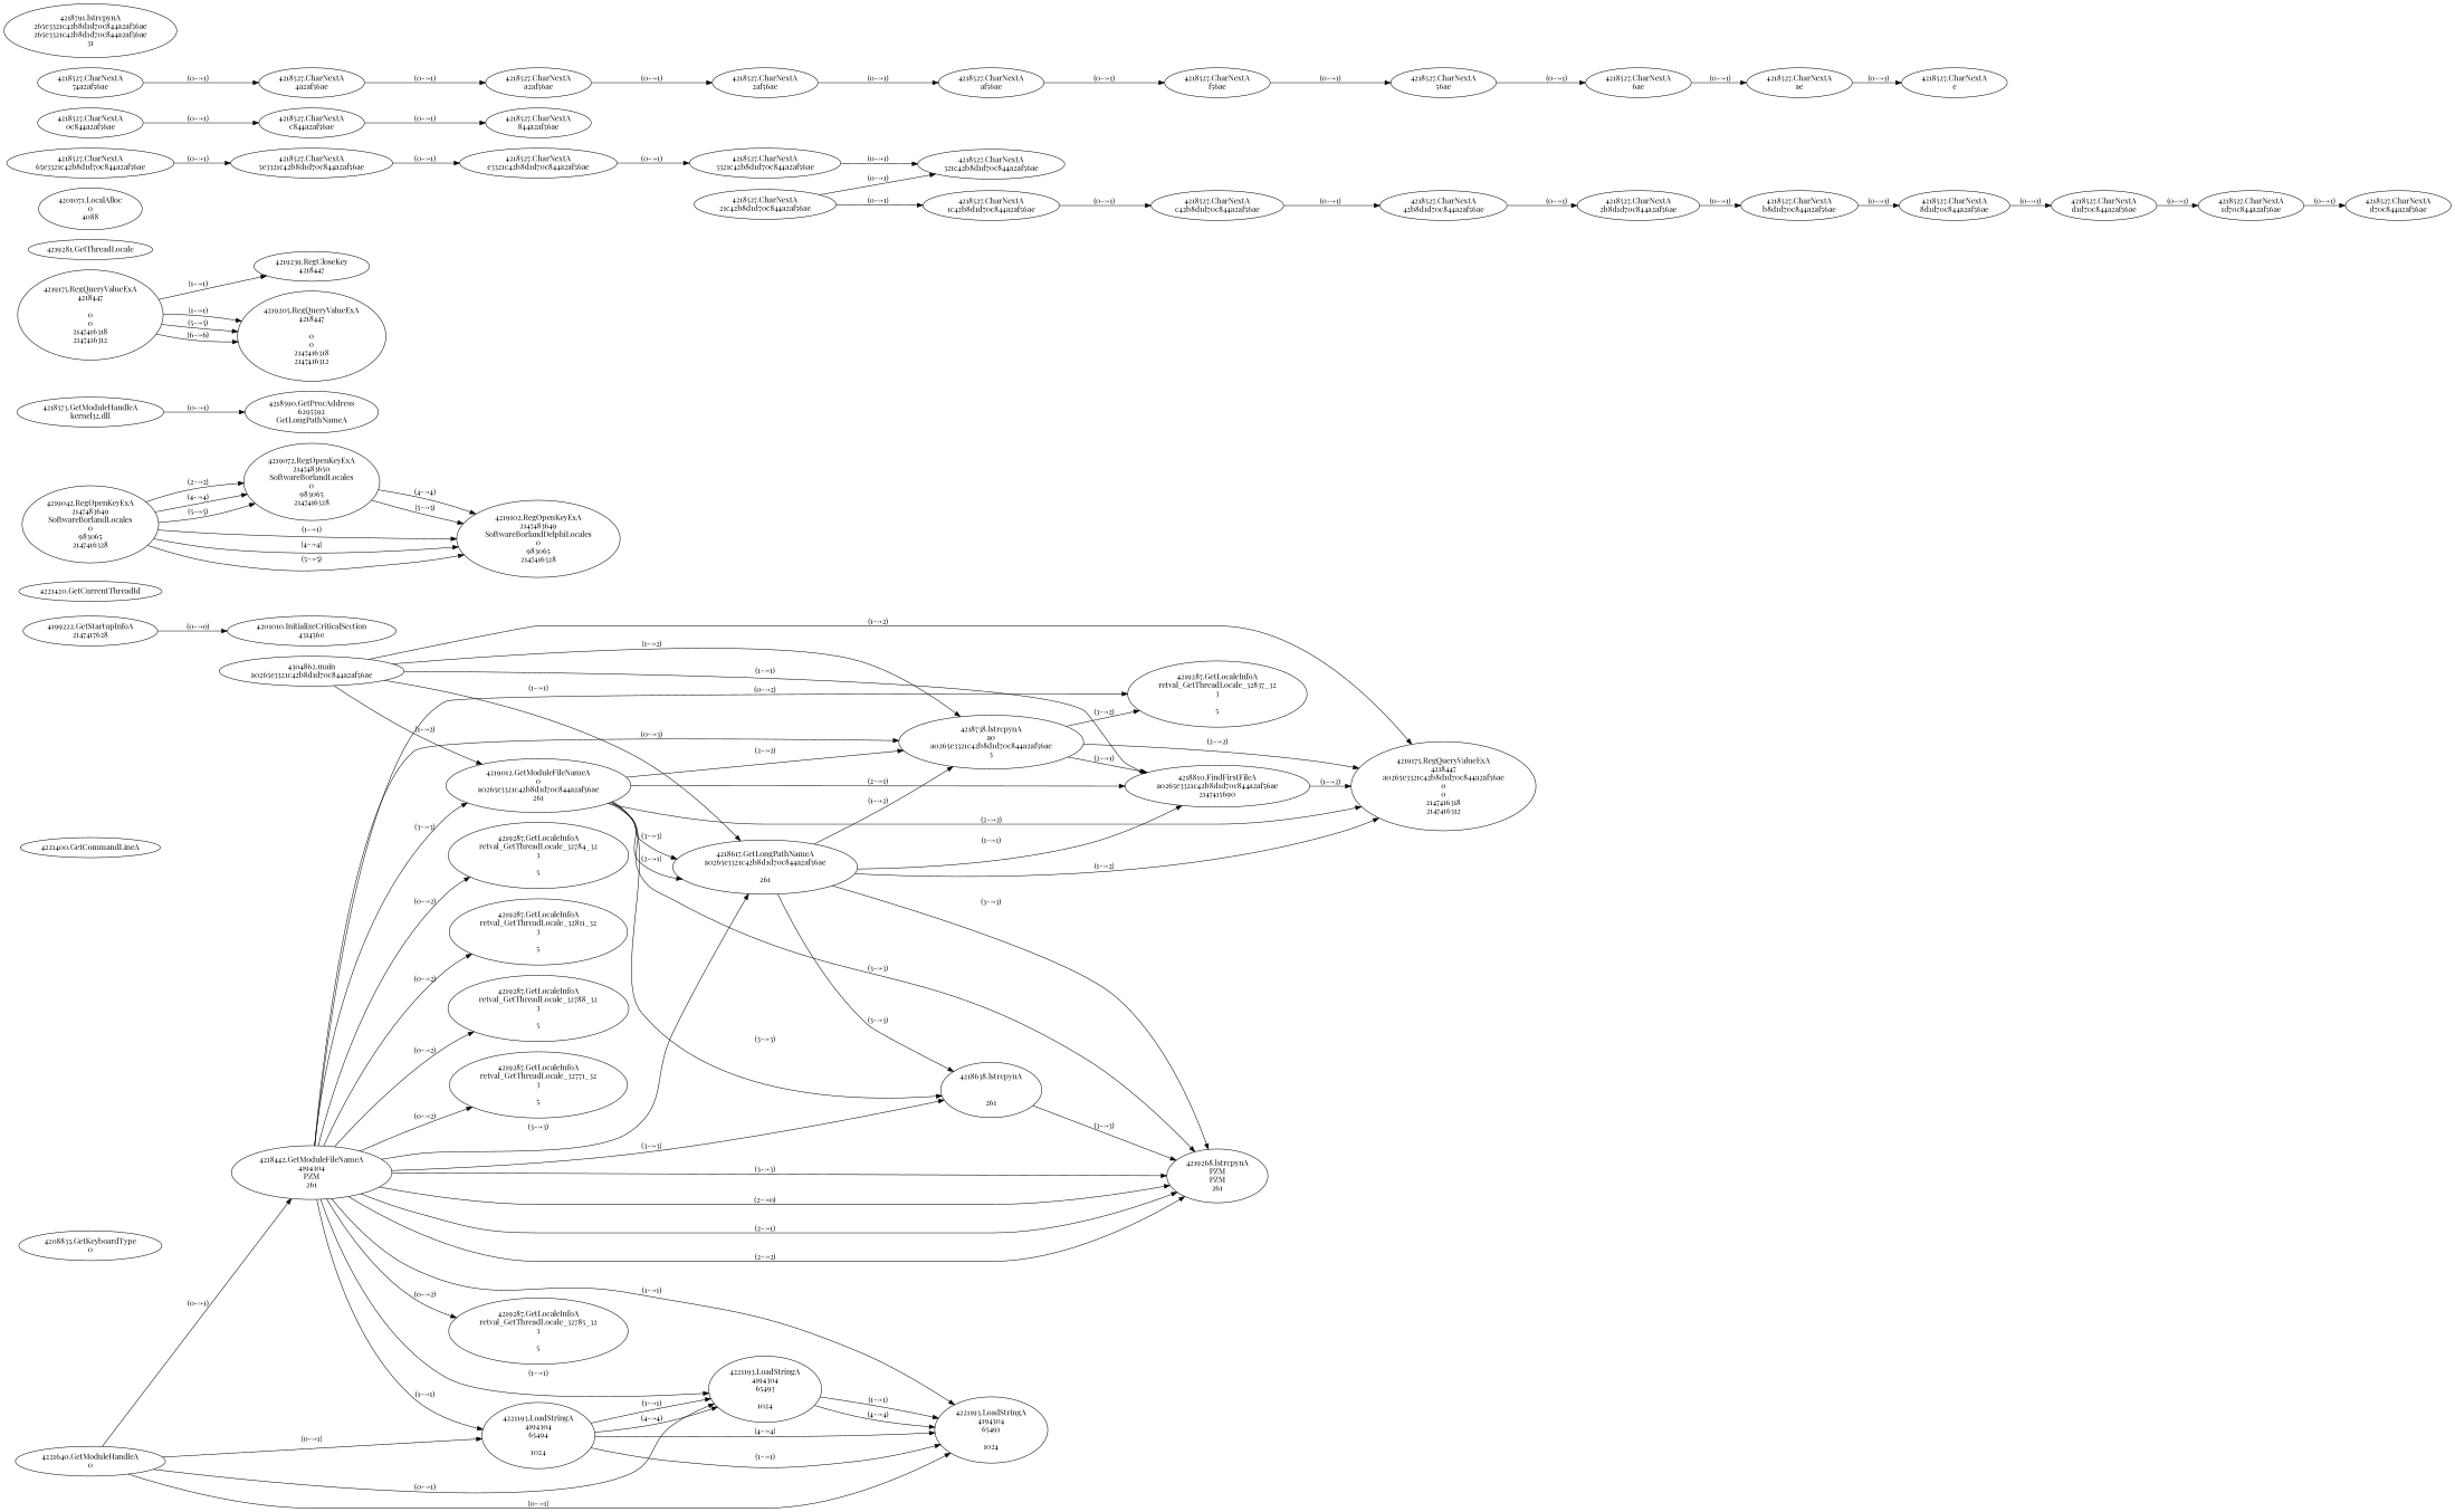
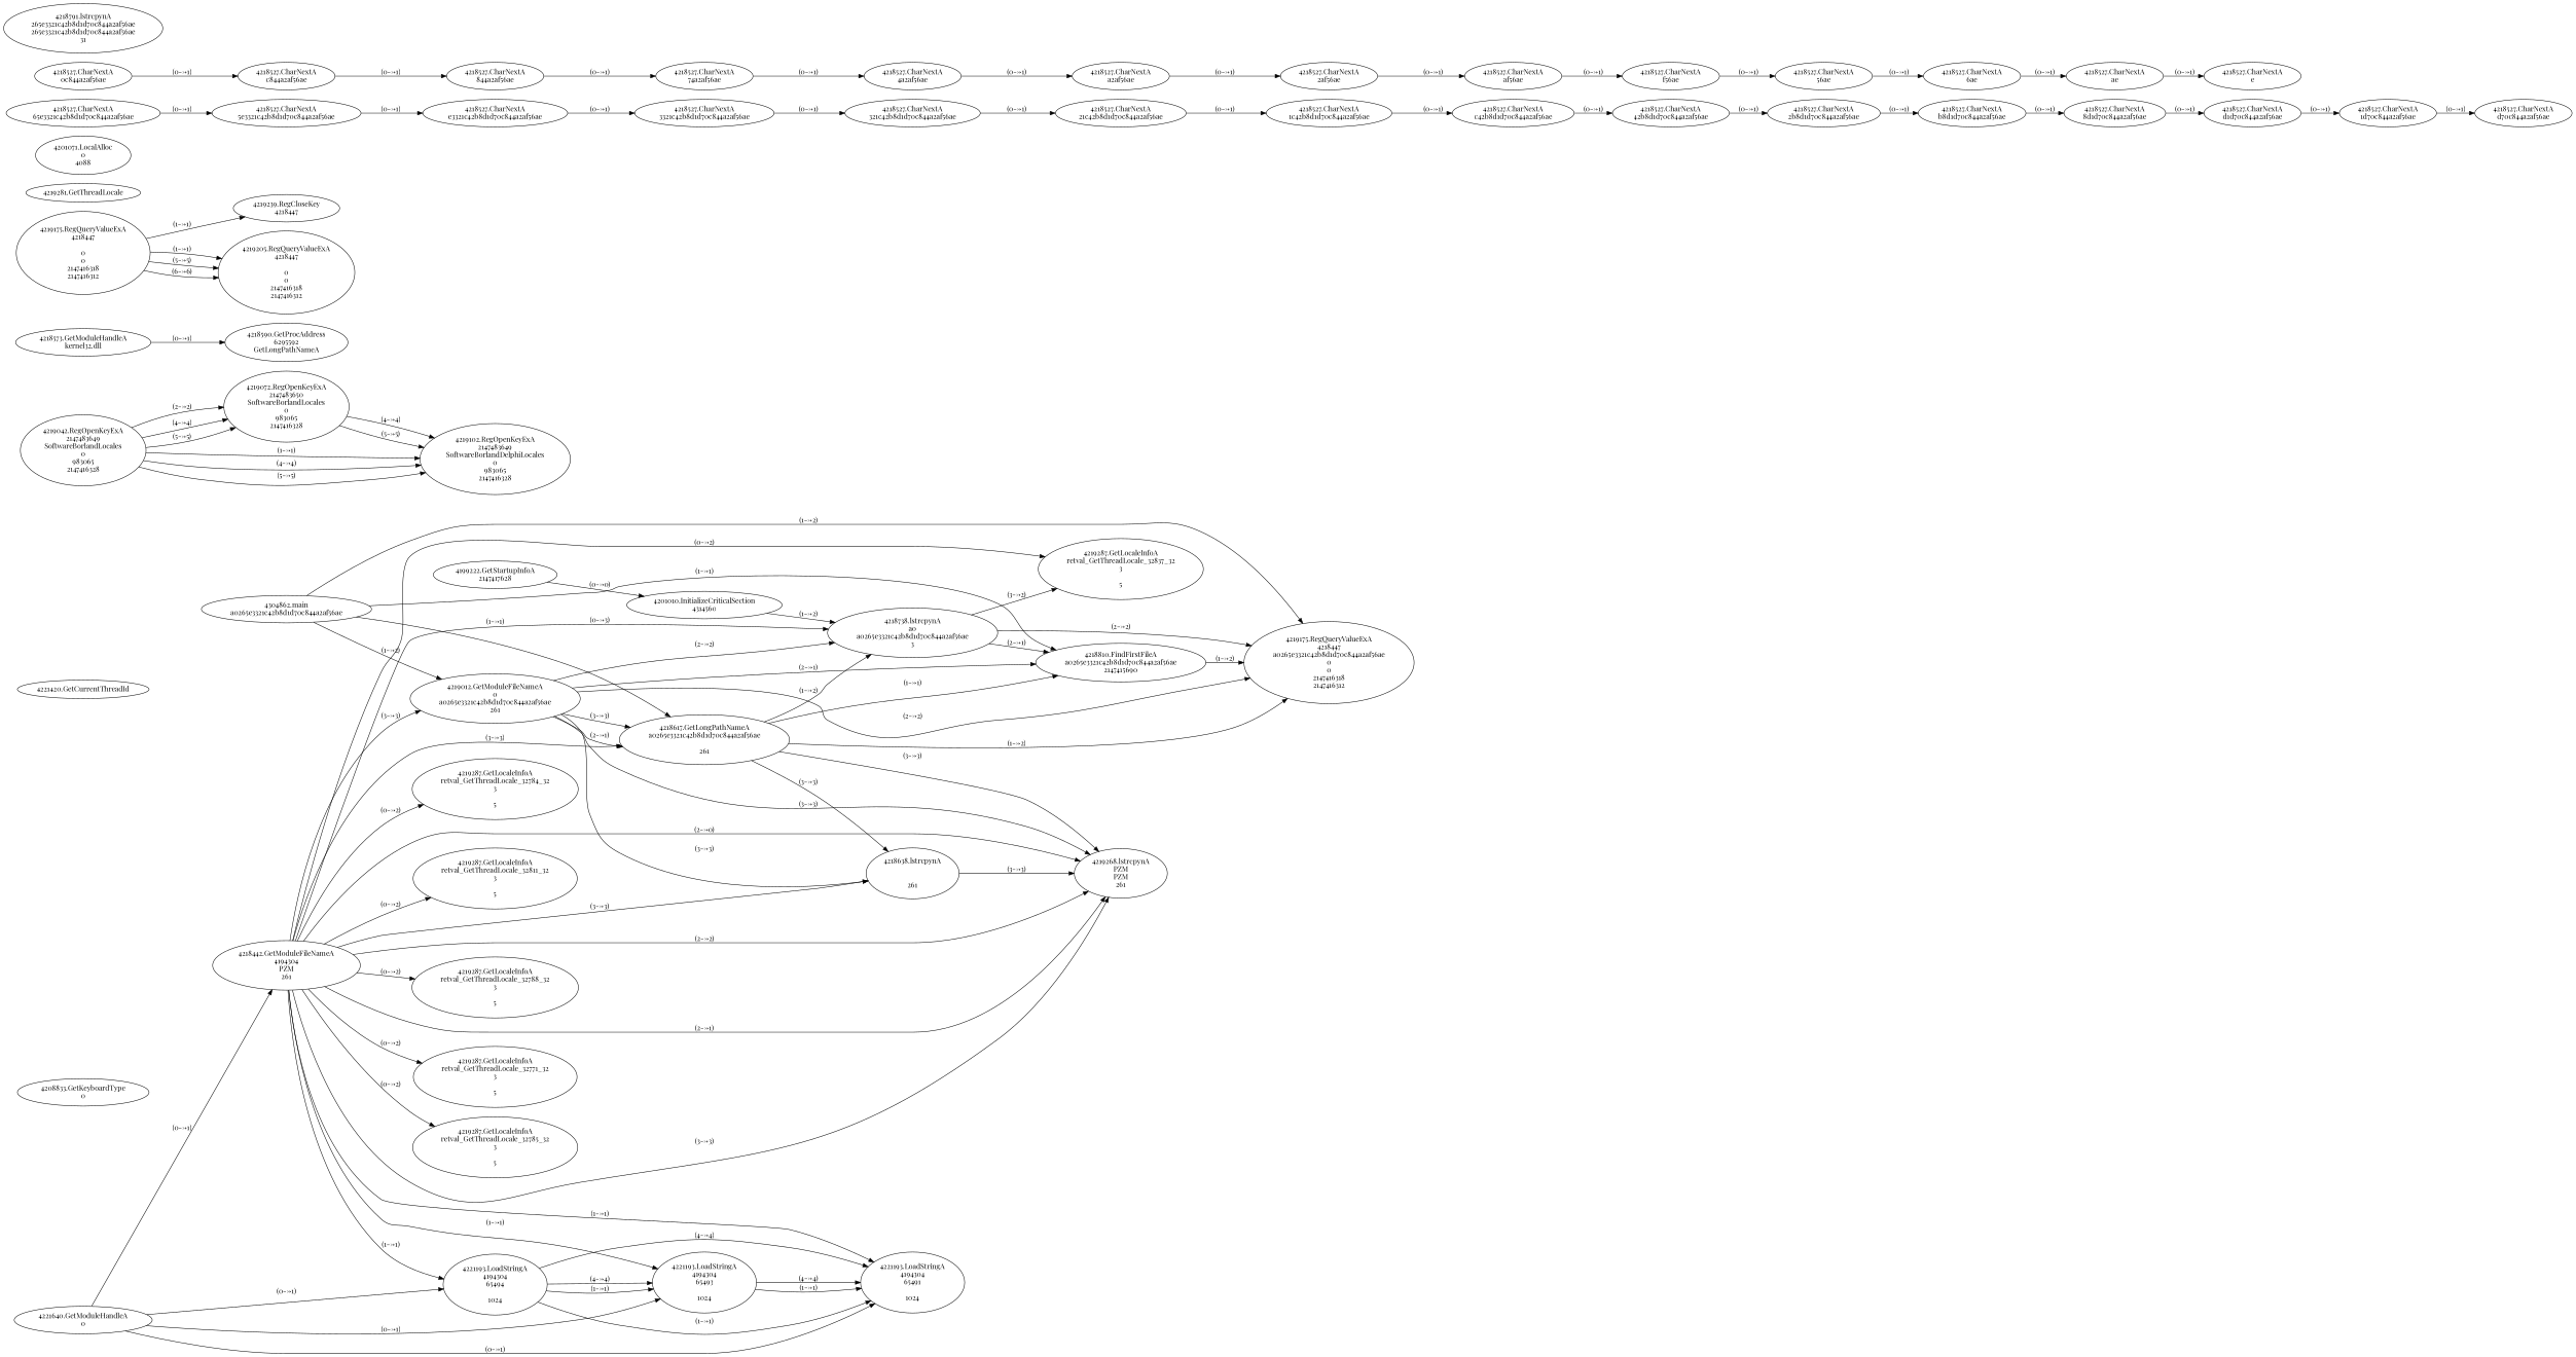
  digraph {
    fontname="Playfair Display"
    rankdir=LR
    node [fontname="Playfair Display"]
    edge [fontname="Playfair Display"]
    n1 [label="4304862.main\na0265e3321c42b8d1d70c844a2af56ae"]
    n2 [label="4219012.GetModuleFileNameA\n0\na0265e3321c42b8d1d70c844a2af56ae\n261"]
    n3 [label="4218617.GetLongPathNameA\na0265e3321c42b8d1d70c844a2af56ae\n\n261"]
    n4 [label="4218738.lstrcpynA\na0\na0265e3321c42b8d1d70c844a2af56ae\n3"]
    n5 [label="4218810.FindFirstFileA\na0265e3321c42b8d1d70c844a2af56ae\n2147415690"]
    n6 [label="4219175.RegQueryValueExA\n4218447\na0265e3321c42b8d1d70c844a2af56ae\n0\n0\n2147416318\n2147416312"]
    n7 [label="4218638.lstrcpynA\n\n\n261"]
    n8 [label="4219268.lstrcpynA\nPZM\nPZM\n261"]
    n9 [label="4219287.GetLocaleInfoA\nretval_GetThreadLocale_32837_32\n3\n\n5"]
    n10 [label="4221640.GetModuleHandleA\n0"]
    n11 [label="4218442.GetModuleFileNameA\n4194304\nPZM\n261"]
    n12 [label="4221193.LoadStringA\n4194304\n65494\n\n1024"]
    n13 [label="4221193.LoadStringA\n4194304\n65493\n\n1024"]
    n14 [label="4221193.LoadStringA\n4194304\n65491\n\n1024"]
    n15 [label="4219287.GetLocaleInfoA\nretval_GetThreadLocale_32784_32\n3\n\n5"]
    n16 [label="4219287.GetLocaleInfoA\nretval_GetThreadLocale_32811_32\n3\n\n5"]
    n17 [label="4219287.GetLocaleInfoA\nretval_GetThreadLocale_32788_32\n3\n\n5"]
    n18 [label="4219287.GetLocaleInfoA\nretval_GetThreadLocale_32771_32\n3\n\n5"]
    n19 [label="4219287.GetLocaleInfoA\nretval_GetThreadLocale_32785_32\n3\n\n5"]
    n20 [label="4208833.GetKeyboardType\n0"]
-   n21 [label="4221400.GetCommandLineA\n"]
    n22 [label="4199222.GetStartupInfoA\n2147417628"]
    n23 [label="4201010.InitializeCriticalSection\n4314560"]
    n24 [label="4221420.GetCurrentThreadId\n"]
    n25 [label="4219042.RegOpenKeyExA\n2147483649\nSoftware\Borland\Locales\n0\n983065\n2147416328"]
    n26 [label="4219072.RegOpenKeyExA\n2147483650\nSoftware\Borland\Locales\n0\n983065\n2147416328"]
    n27 [label="4219102.RegOpenKeyExA\n2147483649\nSoftware\Borland\Delphi\Locales\n0\n983065\n2147416328"]
    n28 [label="4218573.GetModuleHandleA\nkernel32.dll"]
    n29 [label="4218590.GetProcAddress\n6295592\nGetLongPathNameA"]
    n30 [label="4219175.RegQueryValueExA\n4218447\n\n0\n0\n2147416318\n2147416312"]
    n31 [label="4219239.RegCloseKey\n4218447"]
    n32 [label="4219205.RegQueryValueExA\n4218447\n\n0\n0\n2147416318\n2147416312"]
    n33 [label="4219281.GetThreadLocale\n"]
    n34 [label="4201071.LocalAlloc\n0\n4088"]
    n35 [label="4218527.CharNextA\n65e3321c42b8d1d70c844a2af56ae"]
    n36 [label="4218527.CharNextA\n5e3321c42b8d1d70c844a2af56ae"]
    n37 [label="4218527.CharNextA\ne3321c42b8d1d70c844a2af56ae"]
    n38 [label="4218527.CharNextA\n3321c42b8d1d70c844a2af56ae"]
    n39 [label="4218527.CharNextA\n321c42b8d1d70c844a2af56ae"]
    n40 [label="4218527.CharNextA\n21c42b8d1d70c844a2af56ae"]
    n41 [label="4218527.CharNextA\n1c42b8d1d70c844a2af56ae"]
    n42 [label="4218527.CharNextA\nc42b8d1d70c844a2af56ae"]
    n43 [label="4218527.CharNextA\n42b8d1d70c844a2af56ae"]
    n44 [label="4218527.CharNextA\n2b8d1d70c844a2af56ae"]
    n45 [label="4218527.CharNextA\nb8d1d70c844a2af56ae"]
    n46 [label="4218527.CharNextA\n8d1d70c844a2af56ae"]
    n47 [label="4218527.CharNextA\nd1d70c844a2af56ae"]
    n48 [label="4218527.CharNextA\n1d70c844a2af56ae"]
    n49 [label="4218527.CharNextA\nd70c844a2af56ae"]
    n50 [label="4218527.CharNextA\n0c844a2af56ae"]
    n51 [label="4218527.CharNextA\nc844a2af56ae"]
    n52 [label="4218527.CharNextA\n844a2af56ae"]
    n53 [label="4218527.CharNextA\n74a2af56ae"]
    n54 [label="4218527.CharNextA\n4a2af56ae"]
    n55 [label="4218527.CharNextA\na2af56ae"]
    n56 [label="4218527.CharNextA\n2af56ae"]
    n57 [label="4218527.CharNextA\naf56ae"]
    n58 [label="4218527.CharNextA\nf56ae"]
    n59 [label="4218527.CharNextA\n56ae"]
    n60 [label="4218527.CharNextA\n6ae"]
    n61 [label="4218527.CharNextA\nae"]
    n62 [label="4218527.CharNextA\ne"]
    n63 [label="4218791.lstrcpynA\n265e3321c42b8d1d70c844a2af56ae\n265e3321c42b8d1d70c844a2af56ae\n31"]
    n1 -> n2 [label="(1-->2)"]
    n1 -> n3 [label="(1-->1)"]
-   n1 -> n4 [label="(1-->2)"]
+   n23 -> n4 [label="(1-->2)"]
    n1 -> n5 [label="(1-->1)"]
    n1 -> n6 [label="(1-->2)"]
    n2 -> n3 [label="(2-->1)"]
    n2 -> n3 [label="(3-->3)"]
    n2 -> n4 [label="(2-->2)"]
    n2 -> n5 [label="(2-->1)"]
    n2 -> n6 [label="(2-->2)"]
    n2 -> n7 [label="(3-->3)"]
    n2 -> n8 [label="(3-->3)"]
    n3 -> n4 [label="(1-->2)"]
    n3 -> n5 [label="(1-->1)"]
    n3 -> n6 [label="(1-->2)"]
    n3 -> n7 [label="(3-->3)"]
    n3 -> n8 [label="(3-->3)"]
    n4 -> n5 [label="(2-->1)"]
    n4 -> n6 [label="(2-->2)"]
    n4 -> n9 [label="(3-->2)"]
    n5 -> n6 [label="(1-->2)"]
    n7 -> n8 [label="(3-->3)"]
    n10 -> n11 [label="(0-->1)"]
    n10 -> n12 [label="(0-->1)"]
    n10 -> n13 [label="(0-->1)"]
    n10 -> n14 [label="(0-->1)"]
    n11 -> n2 [label="(3-->3)"]
    n11 -> n3 [label="(3-->3)"]
    n11 -> n4 [label="(0-->3)"]
    n11 -> n7 [label="(3-->3)"]
    n11 -> n8 [label="(2-->1)"]
    n11 -> n8 [label="(2-->2)"]
    n11 -> n8 [label="(3-->3)"]
    n11 -> n8 [label="(2-->0)"]
    n11 -> n9 [label="(0-->2)"]
    n11 -> n12 [label="(1-->1)"]
    n11 -> n13 [label="(1-->1)"]
    n11 -> n14 [label="(1-->1)"]
    n11 -> n15 [label="(0-->2)"]
    n11 -> n16 [label="(0-->2)"]
    n11 -> n17 [label="(0-->2)"]
    n11 -> n18 [label="(0-->2)"]
    n11 -> n19 [label="(0-->2)"]
    n12 -> n13 [label="(1-->1)"]
    n12 -> n13 [label="(4-->4)"]
    n12 -> n14 [label="(1-->1)"]
    n12 -> n14 [label="(4-->4)"]
    n13 -> n14 [label="(1-->1)"]
    n13 -> n14 [label="(4-->4)"]
    n22 -> n23 [label="(0-->0)"]
    n25 -> n26 [label="(2-->2)"]
    n25 -> n26 [label="(4-->4)"]
    n25 -> n26 [label="(5-->5)"]
    n25 -> n27 [label="(1-->1)"]
    n25 -> n27 [label="(4-->4)"]
    n25 -> n27 [label="(5-->5)"]
    n26 -> n27 [label="(4-->4)"]
    n26 -> n27 [label="(5-->5)"]
    n28 -> n29 [label="(0-->1)"]
    n30 -> n31 [label="(1-->1)"]
    n30 -> n32 [label="(1-->1)"]
    n30 -> n32 [label="(5-->5)"]
    n30 -> n32 [label="(6-->6)"]
    n35 -> n36 [label="(0-->1)"]
    n36 -> n37 [label="(0-->1)"]
    n37 -> n38 [label="(0-->1)"]
    n38 -> n39 [label="(0-->1)"]
-   n40 -> n39 [label="(0-->1)"]
+   n39 -> n40 [label="(0-->1)"]
    n40 -> n41 [label="(0-->1)"]
    n41 -> n42 [label="(0-->1)"]
    n42 -> n43 [label="(0-->1)"]
    n43 -> n44 [label="(0-->1)"]
    n44 -> n45 [label="(0-->1)"]
    n45 -> n46 [label="(0-->1)"]
    n46 -> n47 [label="(0-->1)"]
    n47 -> n48 [label="(0-->1)"]
    n48 -> n49 [label="(0-->1)"]
    n50 -> n51 [label="(0-->1)"]
    n51 -> n52 [label="(0-->1)"]
+   n52 -> n53 [label="(0-->1)"]
    n53 -> n54 [label="(0-->1)"]
    n54 -> n55 [label="(0-->1)"]
    n55 -> n56 [label="(0-->1)"]
    n56 -> n57 [label="(0-->1)"]
    n57 -> n58 [label="(0-->1)"]
    n58 -> n59 [label="(0-->1)"]
    n59 -> n60 [label="(0-->1)"]
    n60 -> n61 [label="(0-->1)"]
    n61 -> n62 [label="(0-->1)"]
  }
